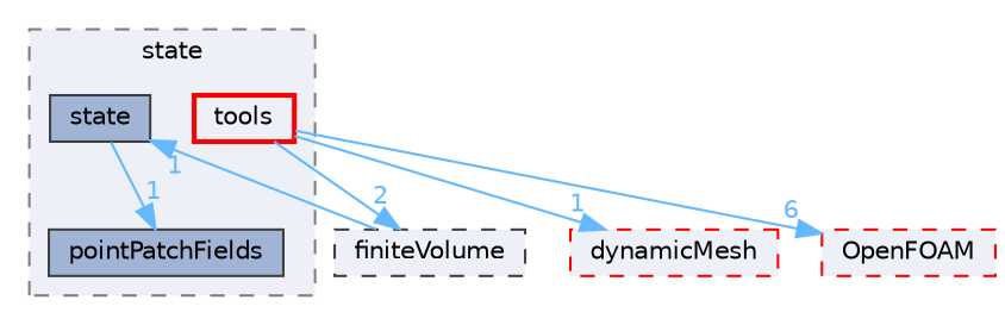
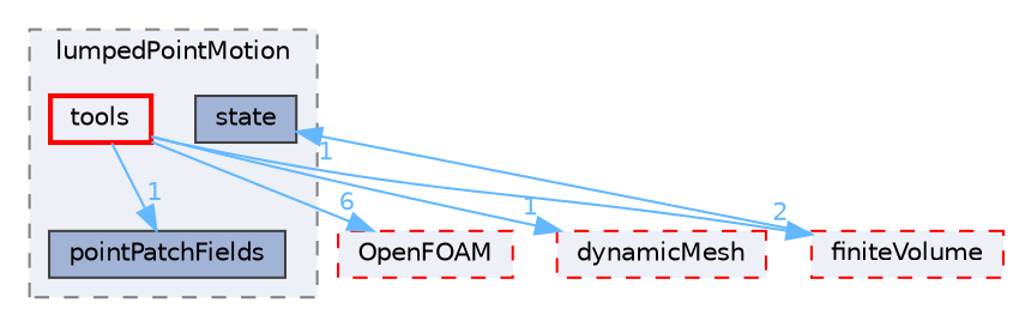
  digraph {
    compound=true
    node [color=red fillcolor="#edf0f7" fontname=Helvetica fontsize=10 shape=box style="filled,dashed"]
    edge [color=steelblue1 fontcolor=steelblue1 fontname=Helvetica fontsize=10 headlabel=1 labeldistance=1.5 labelfontname=Helvetica labelfontsize=10]
    n1 [color=grey25 fillcolor="#a2b4d6" height=0.2 label=state style=filled width=0.4]
    n2 [color=grey25 fillcolor="#a2b4d6" height=0.2 label=pointPatchFields style=filled width=0.4]
    n3 [height=0.2 label=tools style="filled,bold" width=0.4]
    n4 [height=0.2 label=dynamicMesh width=0.4]
-   n5 [color=grey25 height=0.2 label=finiteVolume width=0.4]
+   n5 [height=0.2 label=finiteVolume width=0.4]
    n6 [height=0.2 label=OpenFOAM width=0.4]
    subgraph cluster_1 {
      bgcolor="#edf0f7"
      fontname=Helvetica
      fontsize=10
-     label=state
+     label=lumpedPointMotion
      pencolor=grey50
      style="filled,dashed"
      n1
      n2
      n3
    }
-   n1 -> n2
+   n3 -> n2
    n3 -> n4
    n3 -> n5 [headlabel=2]
    n3 -> n6 [headlabel=6]
    n5 -> n1
  }
